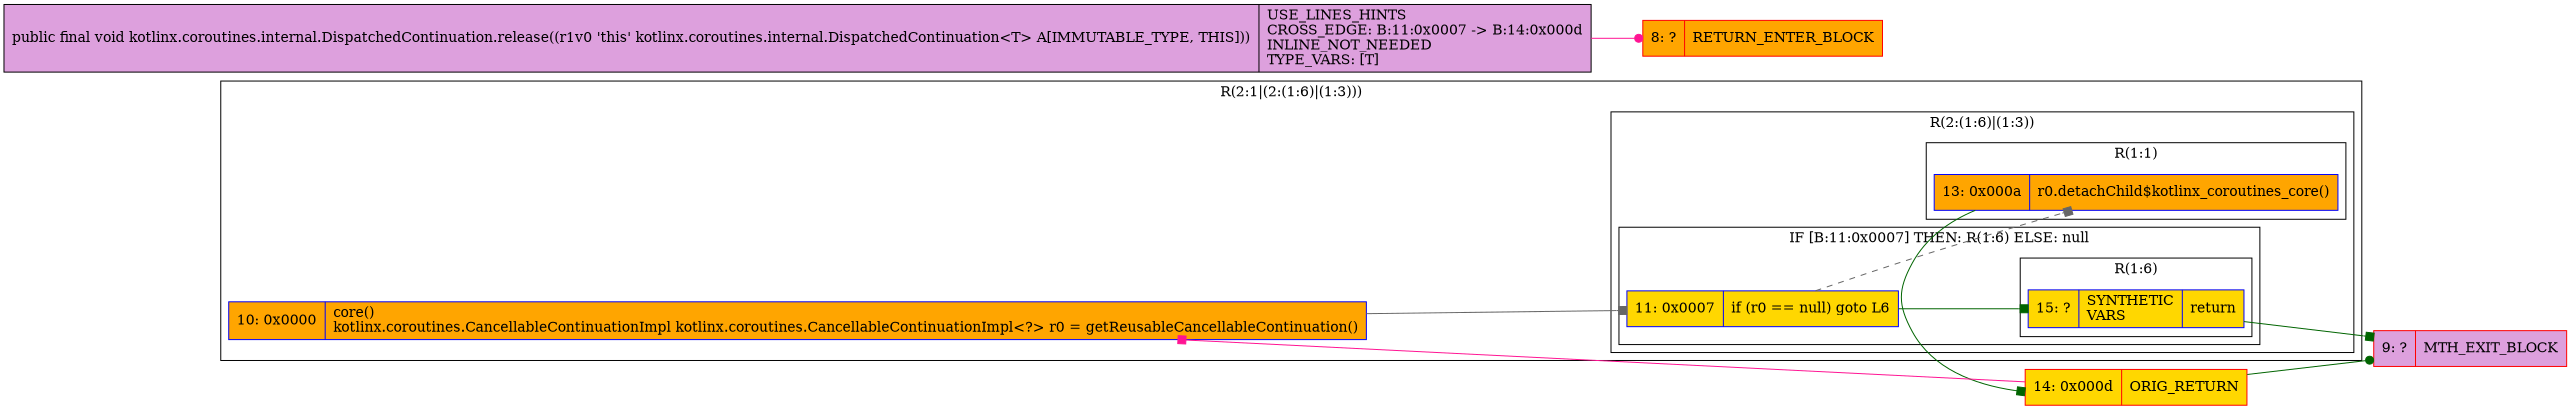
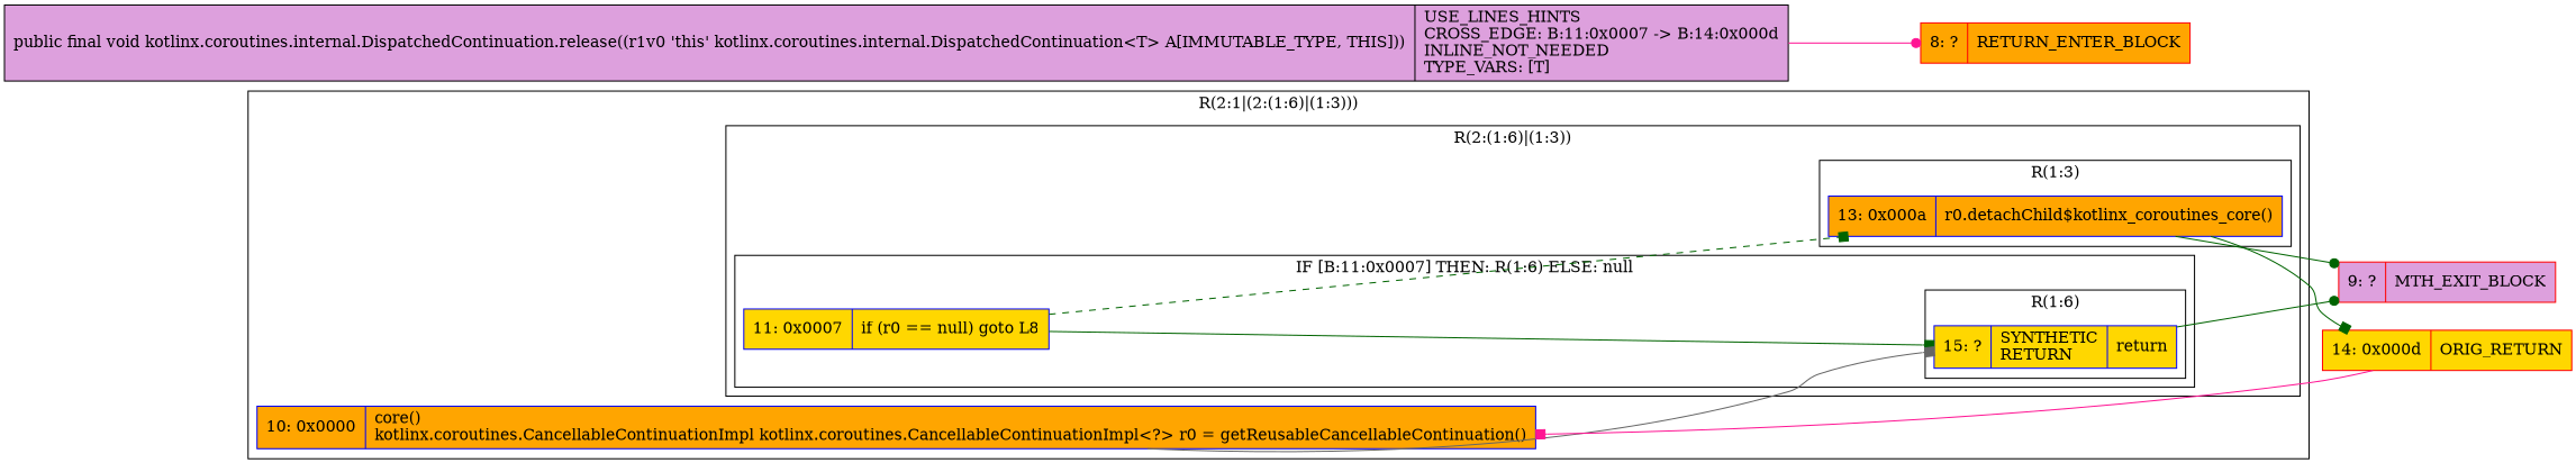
  digraph {
    rankdir=LR
    node [color=blue fillcolor=gold shape=record style=filled]
    edge [arrowhead=box color=darkgreen]
-   n1 [label="{15\:\ ?|SYNTHETIC\lVARS\l|return\l}"]
-   n2 [label="{11\:\ 0x0007|if (r0 == null) goto L6\l}"]
+   n1 [label="{15\:\ ?|SYNTHETIC\lRETURN\l|return\l}"]
+   n2 [label="{11\:\ 0x0007|if (r0 == null) goto L8\l}"]
    n3 [fillcolor=orange label="{13\:\ 0x000a|r0.detachChild$kotlinx_coroutines_core()\l}"]
    n4 [fillcolor=orange label="{10\:\ 0x0000|core()\lkotlinx.coroutines.CancellableContinuationImpl kotlinx.coroutines.CancellableContinuationImpl\<?\> r0 = getReusableCancellableContinuation()\l}"]
    n5 [color=red fillcolor=plum label="{9\:\ ?|MTH_EXIT_BLOCK\l}"]
    n6 [color=red label="{14\:\ 0x000d|ORIG_RETURN\l}"]
    n7 [color=red fillcolor=orange label="{8\:\ ?|RETURN_ENTER_BLOCK\l}"]
    n8 [fillcolor=plum label="{public final void kotlinx.coroutines.internal.DispatchedContinuation.release((r1v0 'this' kotlinx.coroutines.internal.DispatchedContinuation\<T\> A[IMMUTABLE_TYPE, THIS]))  | USE_LINES_HINTS\lCROSS_EDGE: B:11:0x0007 \-\> B:14:0x000d\lINLINE_NOT_NEEDED\lTYPE_VARS: [T]\l}" color=""]
    subgraph cluster_1 {
      label="R(2:1|(2:(1:6)|(1:3)))"
      n4
      subgraph cluster_2 {
        label="R(2:(1:6)|(1:3))"
        subgraph cluster_3 {
          label="IF [B:11:0x0007] THEN: R(1:6) ELSE: null"
          n2
          subgraph cluster_4 {
            label="R(1:6)"
            n1
          }
        }
        subgraph cluster_5 {
-         label="R(1:1)"
+         label="R(1:3)"
          n3
        }
      }
    }
-   n1 -> n5
+   n1 -> n5 [arrowhead=dot]
    n2 -> n1
-   n2 -> n3 [color=gray40 style=dashed]
+   n2 -> n3 [style=dashed]
    n3 -> n6
-   n4 -> n2 [color=gray40]
+   n4 -> n1 [color=gray40]
    n6 -> n4 [color=deeppink]
-   n6 -> n5 [arrowhead=dot]
+   n3 -> n5 [arrowhead=dot]
    n8 -> n7 [arrowhead=dot color=deeppink]
  }
